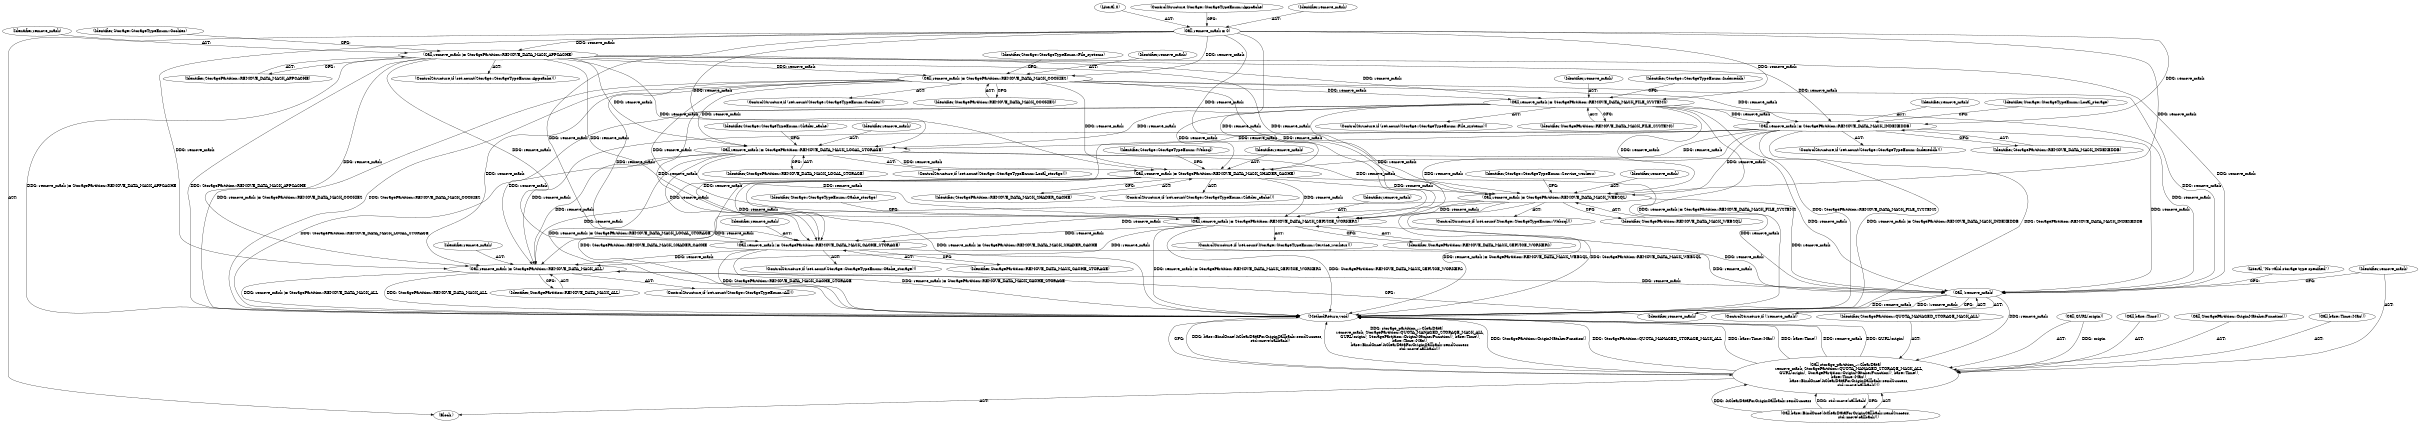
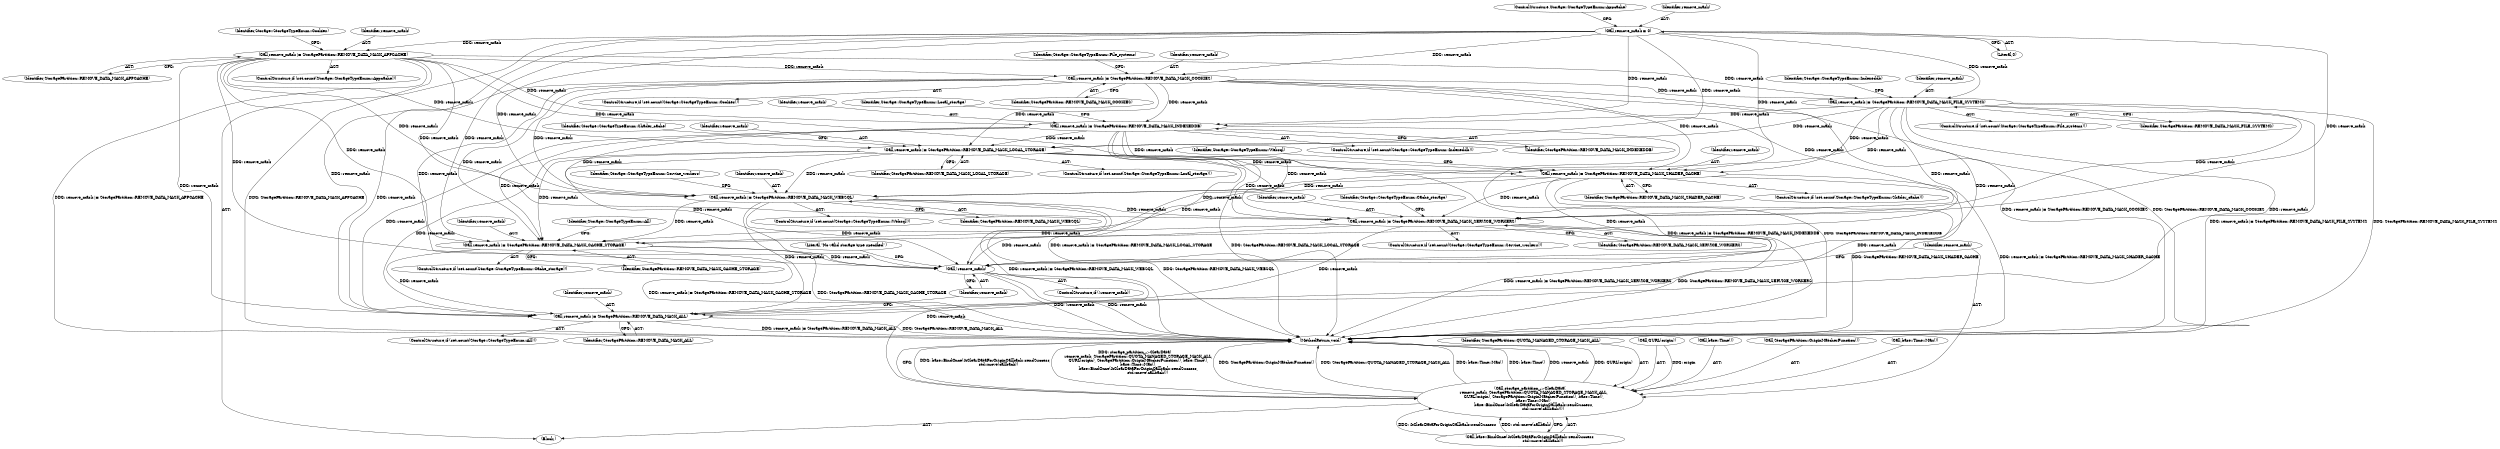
  digraph {
    n1 [label="(Call,remove_mask |= StoragePartition::REMOVE_DATA_MASK_FILE_SYSTEMS)"]
    n2 [label="(Call,remove_mask |= StoragePartition::REMOVE_DATA_MASK_INDEXEDDB)"]
    n3 [label="(Call,remove_mask |= StoragePartition::REMOVE_DATA_MASK_LOCAL_STORAGE)"]
    n4 [label="(Call,remove_mask |= StoragePartition::REMOVE_DATA_MASK_SHADER_CACHE)"]
    n5 [label="(Call,remove_mask |= StoragePartition::REMOVE_DATA_MASK_WEBSQL)"]
    n6 [label="(Call,remove_mask |= StoragePartition::REMOVE_DATA_MASK_SERVICE_WORKERS)"]
    n7 [label="(Call,remove_mask |= StoragePartition::REMOVE_DATA_MASK_CACHE_STORAGE)"]
    n8 [label="(Call,remove_mask |= StoragePartition::REMOVE_DATA_MASK_ALL)"]
    n9 [label="(Call,!remove_mask)"]
    n10 [label="(ControlStructure,if (set.count(Storage::StorageTypeEnum::File_systems)))"]
    n11 [label="(Identifier,StoragePartition::REMOVE_DATA_MASK_FILE_SYSTEMS)"]
    n12 [label="(MethodReturn,void)"]
    n13 [label="(ControlStructure,if (set.count(Storage::StorageTypeEnum::Indexeddb)))"]
    n14 [label="(Identifier,StoragePartition::REMOVE_DATA_MASK_INDEXEDDB)"]
    n15 [label="(Identifier,StoragePartition::REMOVE_DATA_MASK_LOCAL_STORAGE)"]
    n16 [label="(ControlStructure,if (set.count(Storage::StorageTypeEnum::Local_storage)))"]
    n17 [label="(Identifier,StoragePartition::REMOVE_DATA_MASK_SHADER_CACHE)"]
    n18 [label="(ControlStructure,if (set.count(Storage::StorageTypeEnum::Shader_cache)))"]
    n19 [label="(ControlStructure,if (set.count(Storage::StorageTypeEnum::Websql)))"]
    n20 [label="(Identifier,StoragePartition::REMOVE_DATA_MASK_WEBSQL)"]
    n21 [label="(ControlStructure,if (set.count(Storage::StorageTypeEnum::Service_workers)))"]
    n22 [label="(Identifier,StoragePartition::REMOVE_DATA_MASK_SERVICE_WORKERS)"]
    n23 [label="(ControlStructure,if (set.count(Storage::StorageTypeEnum::Cache_storage)))"]
    n24 [label="(Identifier,StoragePartition::REMOVE_DATA_MASK_CACHE_STORAGE)"]
    n25 [label="(ControlStructure,if (set.count(Storage::StorageTypeEnum::All)))"]
    n26 [label="(Identifier,StoragePartition::REMOVE_DATA_MASK_ALL)"]
    n27 [label="(Call,storage_partition_->ClearData(\n      remove_mask, StoragePartition::QUOTA_MANAGED_STORAGE_MASK_ALL,\n      GURL(origin), StoragePartition::OriginMatcherFunction(), base::Time(),\n      base::Time::Max(),\n      base::BindOnce(&ClearDataForOriginCallback::sendSuccess,\n                     std::move(callback))))"]
    n28 [label="(Identifier,remove_mask)"]
    n29 [label="(ControlStructure,if (!remove_mask))"]
    n30 [label="(Call,remove_mask |= StoragePartition::REMOVE_DATA_MASK_COOKIES)"]
    n31 [label="(ControlStructure,if (set.count(Storage::StorageTypeEnum::Cookies)))"]
    n32 [label="(Identifier,StoragePartition::REMOVE_DATA_MASK_COOKIES)"]
    n33 [label="(Call,remove_mask |= StoragePartition::REMOVE_DATA_MASK_APPCACHE)"]
    n34 [label="(ControlStructure,if (set.count(Storage::StorageTypeEnum::Appcache)))"]
    n35 [label="(Identifier,StoragePartition::REMOVE_DATA_MASK_APPCACHE)"]
    n36 [label="(Call,remove_mask = 0)"]
    n37 [label="(Block,)"]
    n38 [label="(Literal,0)"]
    n39 [label="(Call,base::BindOnce(&ClearDataForOriginCallback::sendSuccess,\n                     std::move(callback)))"]
    n40 [label="(Identifier,Storage::StorageTypeEnum::Service_workers)"]
    n41 [label="(Identifier,remove_mask)"]
    n42 [label="(Identifier,Storage::StorageTypeEnum::Local_storage)"]
    n43 [label="(Identifier,remove_mask)"]
    n44 [label="(Identifier,StoragePartition::QUOTA_MANAGED_STORAGE_MASK_ALL)"]
    n45 [label="(Identifier,Storage::StorageTypeEnum::File_systems)"]
+   n46 [label="(Identifier,Storage::StorageTypeEnum::All)"]
    n47 [label="(Identifier,Storage::StorageTypeEnum::Websql)"]
    n48 [label="(Identifier,remove_mask)"]
    n49 [label="(Identifier,remove_mask)"]
    n50 [label="(Identifier,Storage::StorageTypeEnum::Cache_storage)"]
    n51 [label="(Call,GURL(origin))"]
    n52 [label="(Identifier,Storage::StorageTypeEnum::Indexeddb)"]
    n53 [label="(ControlStructure,Storage::StorageTypeEnum::Appcache)"]
    n54 [label="(Identifier,remove_mask)"]
    n55 [label="(Identifier,remove_mask)"]
    n56 [label="(Identifier,remove_mask)"]
    n57 [label="(Identifier,Storage::StorageTypeEnum::Shader_cache)"]
    n58 [label="(Identifier,remove_mask)"]
    n59 [label="(Identifier,remove_mask)"]
    n60 [label="(Literal,\"No valid storage type specified\")"]
    n61 [label="(Call,base::Time())"]
    n62 [label="(Call,StoragePartition::OriginMatcherFunction())"]
    n63 [label="(Call,base::Time::Max())"]
    n64 [label="(Identifier,Storage::StorageTypeEnum::Cookies)"]
    n65 [label="(Identifier,remove_mask)"]
    n66 [label="(Identifier,remove_mask)"]
    n67 [label="(Identifier,remove_mask)"]
    n1 -> n2 [label="DDG: remove_mask"]
    n1 -> n3 [label="DDG: remove_mask"]
    n1 -> n4 [label="DDG: remove_mask"]
    n1 -> n5 [label="DDG: remove_mask"]
    n1 -> n6 [label="DDG: remove_mask"]
    n1 -> n7 [label="DDG: remove_mask"]
    n1 -> n8 [label="DDG: remove_mask"]
    n1 -> n9 [label="DDG: remove_mask"]
    n1 -> n10 [label="AST: "]
    n1 -> n11 [label="CFG: "]
    n1 -> n12 [label="DDG: remove_mask |= StoragePartition::REMOVE_DATA_MASK_FILE_SYSTEMS"]
    n1 -> n12 [label="DDG: StoragePartition::REMOVE_DATA_MASK_FILE_SYSTEMS"]
    n2 -> n3 [label="DDG: remove_mask"]
    n2 -> n4 [label="DDG: remove_mask"]
    n2 -> n5 [label="DDG: remove_mask"]
    n2 -> n6 [label="DDG: remove_mask"]
    n2 -> n7 [label="DDG: remove_mask"]
    n2 -> n8 [label="DDG: remove_mask"]
    n2 -> n9 [label="DDG: remove_mask"]
    n2 -> n12 [label="DDG: remove_mask |= StoragePartition::REMOVE_DATA_MASK_INDEXEDDB"]
    n2 -> n12 [label="DDG: StoragePartition::REMOVE_DATA_MASK_INDEXEDDB"]
    n2 -> n13 [label="AST: "]
    n2 -> n14 [label="CFG: "]
    n3 -> n4 [label="DDG: remove_mask"]
    n3 -> n5 [label="DDG: remove_mask"]
    n3 -> n6 [label="DDG: remove_mask"]
    n3 -> n7 [label="DDG: remove_mask"]
    n3 -> n8 [label="DDG: remove_mask"]
    n3 -> n9 [label="DDG: remove_mask"]
    n3 -> n12 [label="DDG: remove_mask |= StoragePartition::REMOVE_DATA_MASK_LOCAL_STORAGE"]
    n3 -> n12 [label="DDG: StoragePartition::REMOVE_DATA_MASK_LOCAL_STORAGE"]
    n3 -> n15 [label="CFG: "]
    n3 -> n16 [label="AST: "]
    n4 -> n5 [label="DDG: remove_mask"]
    n4 -> n6 [label="DDG: remove_mask"]
    n4 -> n7 [label="DDG: remove_mask"]
    n4 -> n8 [label="DDG: remove_mask"]
    n4 -> n9 [label="DDG: remove_mask"]
    n4 -> n12 [label="DDG: StoragePartition::REMOVE_DATA_MASK_SHADER_CACHE"]
    n4 -> n12 [label="DDG: remove_mask |= StoragePartition::REMOVE_DATA_MASK_SHADER_CACHE"]
    n4 -> n17 [label="CFG: "]
    n4 -> n18 [label="AST: "]
    n5 -> n6 [label="DDG: remove_mask"]
    n5 -> n7 [label="DDG: remove_mask"]
    n5 -> n8 [label="DDG: remove_mask"]
    n5 -> n9 [label="DDG: remove_mask"]
    n5 -> n12 [label="DDG: remove_mask |= StoragePartition::REMOVE_DATA_MASK_WEBSQL"]
    n5 -> n12 [label="DDG: StoragePartition::REMOVE_DATA_MASK_WEBSQL"]
    n5 -> n19 [label="AST: "]
    n5 -> n20 [label="CFG: "]
    n6 -> n7 [label="DDG: remove_mask"]
    n6 -> n8 [label="DDG: remove_mask"]
    n6 -> n9 [label="DDG: remove_mask"]
    n6 -> n12 [label="DDG: remove_mask |= StoragePartition::REMOVE_DATA_MASK_SERVICE_WORKERS"]
    n6 -> n12 [label="DDG: StoragePartition::REMOVE_DATA_MASK_SERVICE_WORKERS"]
    n6 -> n21 [label="AST: "]
    n6 -> n22 [label="CFG: "]
    n7 -> n8 [label="DDG: remove_mask"]
    n7 -> n9 [label="DDG: remove_mask"]
    n7 -> n12 [label="DDG: StoragePartition::REMOVE_DATA_MASK_CACHE_STORAGE"]
    n7 -> n12 [label="DDG: remove_mask |= StoragePartition::REMOVE_DATA_MASK_CACHE_STORAGE"]
    n7 -> n23 [label="AST: "]
    n7 -> n24 [label="CFG: "]
-   n8 -> n9 [label="DDG: remove_mask"]
    n8 -> n12 [label="DDG: remove_mask |= StoragePartition::REMOVE_DATA_MASK_ALL"]
    n8 -> n12 [label="DDG: StoragePartition::REMOVE_DATA_MASK_ALL"]
    n8 -> n25 [label="AST: "]
    n8 -> n26 [label="CFG: "]
    n9 -> n12 [label="DDG: !remove_mask"]
    n9 -> n12 [label="DDG: remove_mask"]
    n9 -> n27 [label="DDG: remove_mask"]
    n9 -> n28 [label="CFG: "]
    n9 -> n29 [label="AST: "]
    n11 -> n1 [label="AST: "]
    n12 -> n27 [label="CFG: "]
    n14 -> n2 [label="AST: "]
    n15 -> n3 [label="AST: "]
    n17 -> n4 [label="AST: "]
    n20 -> n5 [label="AST: "]
    n22 -> n6 [label="AST: "]
    n24 -> n7 [label="AST: "]
    n26 -> n8 [label="AST: "]
    n27 -> n12 [label="DDG: base::BindOnce(&ClearDataForOriginCallback::sendSuccess,\n                     std::move(callback))"]
    n27 -> n12 [label="DDG: storage_partition_->ClearData(\n      remove_mask, StoragePartition::QUOTA_MANAGED_STORAGE_MASK_ALL,\n      GURL(origin), StoragePartition::OriginMatcherFunction(), base::Time(),\n      base::Time::Max(),\n      base::BindOnce(&ClearDataForOriginCallback::sendSuccess,\n                     std::move(callback)))"]
    n27 -> n12 [label="DDG: StoragePartition::OriginMatcherFunction()"]
    n27 -> n12 [label="DDG: StoragePartition::QUOTA_MANAGED_STORAGE_MASK_ALL"]
    n27 -> n12 [label="DDG: base::Time::Max()"]
    n27 -> n12 [label="DDG: base::Time()"]
    n27 -> n12 [label="DDG: remove_mask"]
    n27 -> n12 [label="DDG: GURL(origin)"]
    n27 -> n37 [label="AST: "]
    n27 -> n39 [label="CFG: "]
    n28 -> n8 [label="CFG: "]
    n28 -> n9 [label="AST: "]
    n30 -> n1 [label="DDG: remove_mask"]
    n30 -> n2 [label="DDG: remove_mask"]
    n30 -> n3 [label="DDG: remove_mask"]
    n30 -> n4 [label="DDG: remove_mask"]
    n30 -> n5 [label="DDG: remove_mask"]
    n30 -> n6 [label="DDG: remove_mask"]
    n30 -> n7 [label="DDG: remove_mask"]
    n30 -> n8 [label="DDG: remove_mask"]
    n30 -> n9 [label="DDG: remove_mask"]
    n30 -> n12 [label="DDG: remove_mask |= StoragePartition::REMOVE_DATA_MASK_COOKIES"]
    n30 -> n12 [label="DDG: StoragePartition::REMOVE_DATA_MASK_COOKIES"]
    n30 -> n31 [label="AST: "]
    n30 -> n32 [label="CFG: "]
    n32 -> n30 [label="AST: "]
    n33 -> n1 [label="DDG: remove_mask"]
    n33 -> n2 [label="DDG: remove_mask"]
    n33 -> n3 [label="DDG: remove_mask"]
    n33 -> n4 [label="DDG: remove_mask"]
    n33 -> n5 [label="DDG: remove_mask"]
    n33 -> n6 [label="DDG: remove_mask"]
    n33 -> n7 [label="DDG: remove_mask"]
    n33 -> n8 [label="DDG: remove_mask"]
    n33 -> n9 [label="DDG: remove_mask"]
    n33 -> n12 [label="DDG: remove_mask |= StoragePartition::REMOVE_DATA_MASK_APPCACHE"]
    n33 -> n12 [label="DDG: StoragePartition::REMOVE_DATA_MASK_APPCACHE"]
    n33 -> n30 [label="DDG: remove_mask"]
    n33 -> n34 [label="AST: "]
    n33 -> n35 [label="CFG: "]
    n35 -> n33 [label="AST: "]
    n36 -> n1 [label="DDG: remove_mask"]
    n36 -> n2 [label="DDG: remove_mask"]
    n36 -> n3 [label="DDG: remove_mask"]
    n36 -> n4 [label="DDG: remove_mask"]
    n36 -> n5 [label="DDG: remove_mask"]
    n36 -> n6 [label="DDG: remove_mask"]
    n36 -> n7 [label="DDG: remove_mask"]
    n36 -> n8 [label="DDG: remove_mask"]
    n36 -> n30 [label="DDG: remove_mask"]
    n36 -> n33 [label="DDG: remove_mask"]
    n36 -> n37 [label="AST: "]
+   n36 -> n38 [label="CFG: "]
    n38 -> n36 [label="AST: "]
    n39 -> n27 [label="AST: "]
    n39 -> n27 [label="DDG: &ClearDataForOriginCallback::sendSuccess"]
    n39 -> n27 [label="DDG: std::move(callback)"]
    n40 -> n5 [label="CFG: "]
    n41 -> n2 [label="AST: "]
    n42 -> n2 [label="CFG: "]
    n43 -> n4 [label="AST: "]
    n44 -> n27 [label="AST: "]
    n45 -> n30 [label="CFG: "]
+   n46 -> n7 [label="CFG: "]
    n47 -> n4 [label="CFG: "]
    n48 -> n6 [label="AST: "]
    n49 -> n9 [label="CFG: "]
    n49 -> n27 [label="AST: "]
    n50 -> n6 [label="CFG: "]
    n51 -> n27 [label="AST: "]
    n51 -> n27 [label="DDG: origin"]
    n52 -> n1 [label="CFG: "]
    n53 -> n36 [label="CFG: "]
    n54 -> n1 [label="AST: "]
    n55 -> n5 [label="AST: "]
    n56 -> n7 [label="AST: "]
    n57 -> n3 [label="CFG: "]
    n58 -> n36 [label="AST: "]
    n59 -> n8 [label="AST: "]
    n60 -> n9 [label="CFG: "]
    n61 -> n27 [label="AST: "]
    n62 -> n27 [label="AST: "]
    n63 -> n27 [label="AST: "]
    n64 -> n33 [label="CFG: "]
    n65 -> n33 [label="AST: "]
    n66 -> n3 [label="AST: "]
    n67 -> n30 [label="AST: "]
  }
